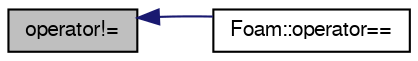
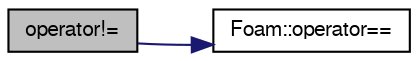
  digraph {
    rankdir=LR
    node [color=black fontname=FreeSans fontsize=10 shape=record]
    n1 [fillcolor=grey75 fontcolor=black height=0.2 label="operator!=" style=filled width=0.4]
    n2 [height=0.2 label="Foam::operator==" width=0.4]
-   n2 -> n1 [color=midnightblue fontname=FreeSans fontsize=10 labelfontname=FreeSans labelfontsize=10 style=solid]
+   n1 -> n2 [color=midnightblue fontname=FreeSans fontsize=10 labelfontname=FreeSans labelfontsize=10 style=solid]
  }
